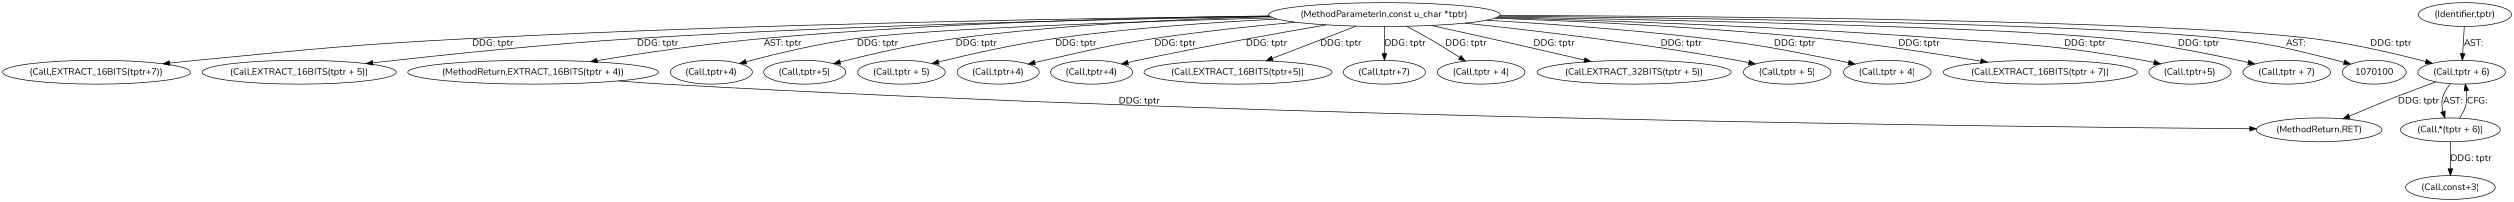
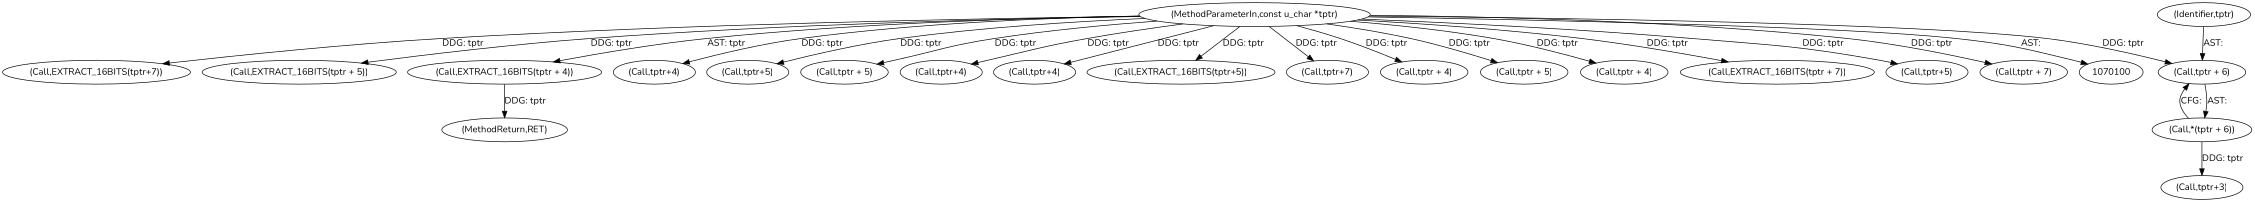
  digraph {
    fontname=Nunito
    node [fontname=Nunito]
    edge [fontname=Nunito]
    n1 [label="(Call,tptr + 6)"]
    n2 [label="(MethodReturn,RET)"]
    n3 [label="(Call,*(tptr + 6))"]
-   n4 [label="(Call,const+3)"]
+   n4 [label="(Call,tptr+3)"]
    n5 [label="(MethodParameterIn,const u_char *tptr)"]
    n6 [label="(Call,EXTRACT_16BITS(tptr+7))"]
    n7 [label="(Call,EXTRACT_16BITS(tptr + 5))"]
-   n8 [label="(MethodReturn,EXTRACT_16BITS(tptr + 4))"]
+   n8 [label="(Call,EXTRACT_16BITS(tptr + 4))"]
    n9 [label="(Call,tptr+4)"]
    n10 [label="(Call,tptr+5)"]
    n11 [label="(Call,tptr + 5)"]
    n12 [label="(Call,tptr+4)"]
    n13 [label="(Call,tptr+4)"]
    n14 [label="(Call,EXTRACT_16BITS(tptr+5))"]
    n15 [label="(Call,tptr+7)"]
    n16 [label="(Call,tptr + 4)"]
-   n17 [label="(Call,EXTRACT_32BITS(tptr + 5))"]
    n18 [label="(Call,tptr + 5)"]
    n19 [label="(Call,tptr + 4)"]
    n20 [label="(Call,EXTRACT_16BITS(tptr + 7))"]
    n21 [label="(Call,tptr+5)"]
    n22 [label="(Call,tptr + 7)"]
    n23 [label=1070100]
    n24 [label="(Identifier,tptr)"]
-   n1 -> n2 [label="DDG: tptr"]
    n1 -> n3 [label="AST: "]
    n3 -> n1 [label="CFG: "]
    n3 -> n4 [label="DDG: tptr"]
    n5 -> n1 [label="DDG: tptr"]
    n5 -> n6 [label="DDG: tptr"]
    n5 -> n7 [label="DDG: tptr"]
    n5 -> n8 [label="AST: tptr"]
    n5 -> n9 [label="DDG: tptr"]
    n5 -> n10 [label="DDG: tptr"]
    n5 -> n11 [label="DDG: tptr"]
    n5 -> n12 [label="DDG: tptr"]
    n5 -> n13 [label="DDG: tptr"]
    n5 -> n14 [label="DDG: tptr"]
    n5 -> n15 [label="DDG: tptr"]
    n5 -> n16 [label="DDG: tptr"]
-   n5 -> n17 [label="DDG: tptr"]
    n5 -> n18 [label="DDG: tptr"]
    n5 -> n19 [label="DDG: tptr"]
    n5 -> n20 [label="DDG: tptr"]
    n5 -> n21 [label="DDG: tptr"]
    n5 -> n22 [label="DDG: tptr"]
    n5 -> n23 [label="AST: "]
    n8 -> n2 [label="DDG: tptr"]
    n24 -> n1 [label="AST: "]
  }
